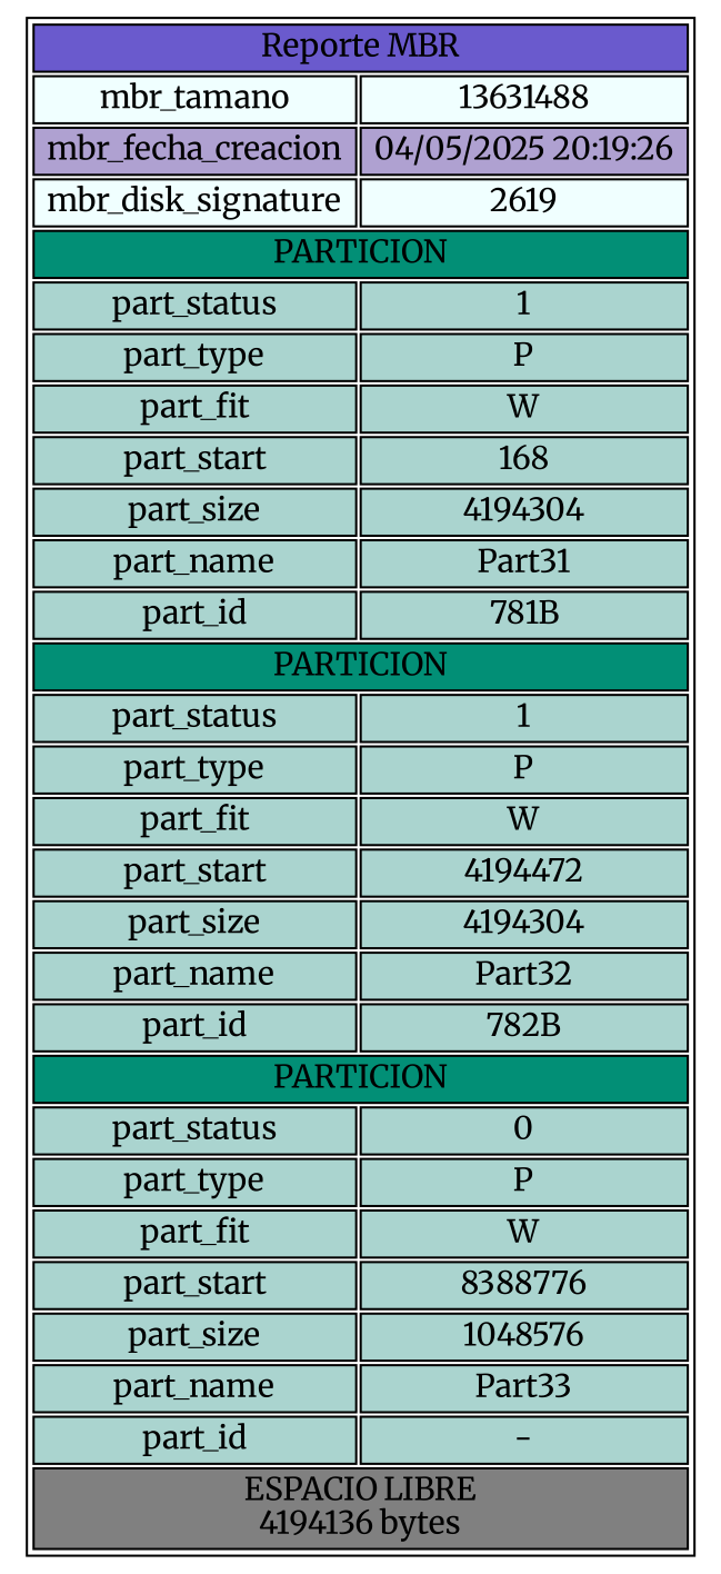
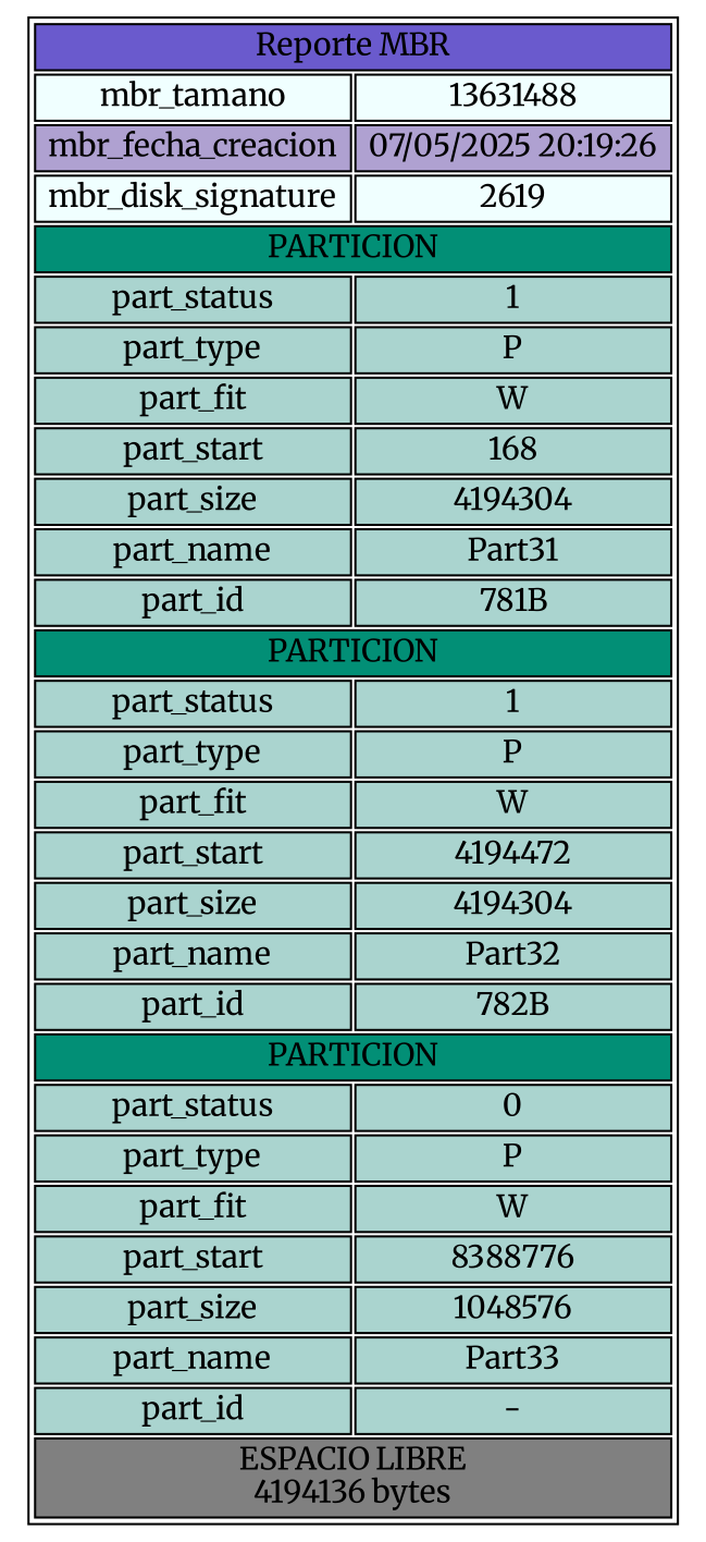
  digraph {
    fontname=Merriweather
-   n1 [label=< <table border="1">   <tr>   <td bgcolor='SlateBlue' COLSPAN="2"> Reporte MBR </td>   </tr>   <tr>   <td bgcolor='Azure'> mbr_tamano </td>    <td bgcolor='Azure'> 13631488 </td>   </tr>   <tr>   <td bgcolor='#AFA1D1'> mbr_fecha_creacion </td>    <td bgcolor='#AFA1D1'> 04/05/2025 20:19:26 </td>   </tr>   <tr>   <td bgcolor='Azure'> mbr_disk_signature </td>    <td bgcolor='Azure'> 2619 </td>   </tr>    <tr>  <td bgcolor='#028f76' COLSPAN="2"> PARTICION </td>   </tr>   <tr>  <td bgcolor='#aad4cf'> part_status </td>   <td bgcolor='#aad4cf'> 1 </td>   </tr>   <tr>  <td bgcolor='#aad4cf'> part_type </td>   <td bgcolor='#aad4cf'> P </td>   </tr>   <tr>  <td bgcolor='#aad4cf'> part_fit </td>   <td bgcolor='#aad4cf'> W </td>   </tr>   <tr>  <td bgcolor='#aad4cf'> part_start </td>   <td bgcolor='#aad4cf'> 168 </td>   </tr>   <tr>  <td bgcolor='#aad4cf'> part_size </td>   <td bgcolor='#aad4cf'> 4194304 </td>   </tr>   <tr>  <td bgcolor='#aad4cf'> part_name </td>   <td bgcolor='#aad4cf'> Part31 </td>   </tr>   <tr>  <td bgcolor='#aad4cf'> part_id </td>   <td bgcolor='#aad4cf'> 781B </td>   </tr>   <tr>  <td bgcolor='#028f76' COLSPAN="2"> PARTICION </td>   </tr>   <tr>  <td bgcolor='#aad4cf'> part_status </td>   <td bgcolor='#aad4cf'> 1 </td>   </tr>   <tr>  <td bgcolor='#aad4cf'> part_type </td>   <td bgcolor='#aad4cf'> P </td>   </tr>   <tr>  <td bgcolor='#aad4cf'> part_fit </td>   <td bgcolor='#aad4cf'> W </td>   </tr>   <tr>  <td bgcolor='#aad4cf'> part_start </td>   <td bgcolor='#aad4cf'> 4194472 </td>   </tr>   <tr>  <td bgcolor='#aad4cf'> part_size </td>   <td bgcolor='#aad4cf'> 4194304 </td>   </tr>   <tr>  <td bgcolor='#aad4cf'> part_name </td>   <td bgcolor='#aad4cf'> Part32 </td>   </tr>   <tr>  <td bgcolor='#aad4cf'> part_id </td>   <td bgcolor='#aad4cf'> 782B </td>   </tr>   <tr>  <td bgcolor='#028f76' COLSPAN="2"> PARTICION </td>   </tr>   <tr>  <td bgcolor='#aad4cf'> part_status </td>   <td bgcolor='#aad4cf'> 0 </td>   </tr>   <tr>  <td bgcolor='#aad4cf'> part_type </td>   <td bgcolor='#aad4cf'> P </td>   </tr>   <tr>  <td bgcolor='#aad4cf'> part_fit </td>   <td bgcolor='#aad4cf'> W </td>   </tr>   <tr>  <td bgcolor='#aad4cf'> part_start </td>   <td bgcolor='#aad4cf'> 8388776 </td>   </tr>   <tr>  <td bgcolor='#aad4cf'> part_size </td>   <td bgcolor='#aad4cf'> 1048576 </td>   </tr>   <tr>  <td bgcolor='#aad4cf'> part_name </td>   <td bgcolor='#aad4cf'> Part33 </td>   </tr>   <tr>  <td bgcolor='#aad4cf'> part_id </td>   <td bgcolor='#aad4cf'> - </td>   </tr>   <tr>  <td bgcolor='#808080' COLSPAN="2"> ESPACIO LIBRE <br/> 4194136 bytes </td>   </tr>  </table> > shape=none fontname=Merriweather]
+   n1 [label=< <table border="1">   <tr>   <td bgcolor='SlateBlue' COLSPAN="2"> Reporte MBR </td>   </tr>   <tr>   <td bgcolor='Azure'> mbr_tamano </td>    <td bgcolor='Azure'> 13631488 </td>   </tr>   <tr>   <td bgcolor='#AFA1D1'> mbr_fecha_creacion </td>    <td bgcolor='#AFA1D1'> 07/05/2025 20:19:26 </td>   </tr>   <tr>   <td bgcolor='Azure'> mbr_disk_signature </td>    <td bgcolor='Azure'> 2619 </td>   </tr>    <tr>  <td bgcolor='#028f76' COLSPAN="2"> PARTICION </td>   </tr>   <tr>  <td bgcolor='#aad4cf'> part_status </td>   <td bgcolor='#aad4cf'> 1 </td>   </tr>   <tr>  <td bgcolor='#aad4cf'> part_type </td>   <td bgcolor='#aad4cf'> P </td>   </tr>   <tr>  <td bgcolor='#aad4cf'> part_fit </td>   <td bgcolor='#aad4cf'> W </td>   </tr>   <tr>  <td bgcolor='#aad4cf'> part_start </td>   <td bgcolor='#aad4cf'> 168 </td>   </tr>   <tr>  <td bgcolor='#aad4cf'> part_size </td>   <td bgcolor='#aad4cf'> 4194304 </td>   </tr>   <tr>  <td bgcolor='#aad4cf'> part_name </td>   <td bgcolor='#aad4cf'> Part31 </td>   </tr>   <tr>  <td bgcolor='#aad4cf'> part_id </td>   <td bgcolor='#aad4cf'> 781B </td>   </tr>   <tr>  <td bgcolor='#028f76' COLSPAN="2"> PARTICION </td>   </tr>   <tr>  <td bgcolor='#aad4cf'> part_status </td>   <td bgcolor='#aad4cf'> 1 </td>   </tr>   <tr>  <td bgcolor='#aad4cf'> part_type </td>   <td bgcolor='#aad4cf'> P </td>   </tr>   <tr>  <td bgcolor='#aad4cf'> part_fit </td>   <td bgcolor='#aad4cf'> W </td>   </tr>   <tr>  <td bgcolor='#aad4cf'> part_start </td>   <td bgcolor='#aad4cf'> 4194472 </td>   </tr>   <tr>  <td bgcolor='#aad4cf'> part_size </td>   <td bgcolor='#aad4cf'> 4194304 </td>   </tr>   <tr>  <td bgcolor='#aad4cf'> part_name </td>   <td bgcolor='#aad4cf'> Part32 </td>   </tr>   <tr>  <td bgcolor='#aad4cf'> part_id </td>   <td bgcolor='#aad4cf'> 782B </td>   </tr>   <tr>  <td bgcolor='#028f76' COLSPAN="2"> PARTICION </td>   </tr>   <tr>  <td bgcolor='#aad4cf'> part_status </td>   <td bgcolor='#aad4cf'> 0 </td>   </tr>   <tr>  <td bgcolor='#aad4cf'> part_type </td>   <td bgcolor='#aad4cf'> P </td>   </tr>   <tr>  <td bgcolor='#aad4cf'> part_fit </td>   <td bgcolor='#aad4cf'> W </td>   </tr>   <tr>  <td bgcolor='#aad4cf'> part_start </td>   <td bgcolor='#aad4cf'> 8388776 </td>   </tr>   <tr>  <td bgcolor='#aad4cf'> part_size </td>   <td bgcolor='#aad4cf'> 1048576 </td>   </tr>   <tr>  <td bgcolor='#aad4cf'> part_name </td>   <td bgcolor='#aad4cf'> Part33 </td>   </tr>   <tr>  <td bgcolor='#aad4cf'> part_id </td>   <td bgcolor='#aad4cf'> - </td>   </tr>   <tr>  <td bgcolor='#808080' COLSPAN="2"> ESPACIO LIBRE <br/> 4194136 bytes </td>   </tr>  </table> > shape=none fontname=Merriweather]
  }
